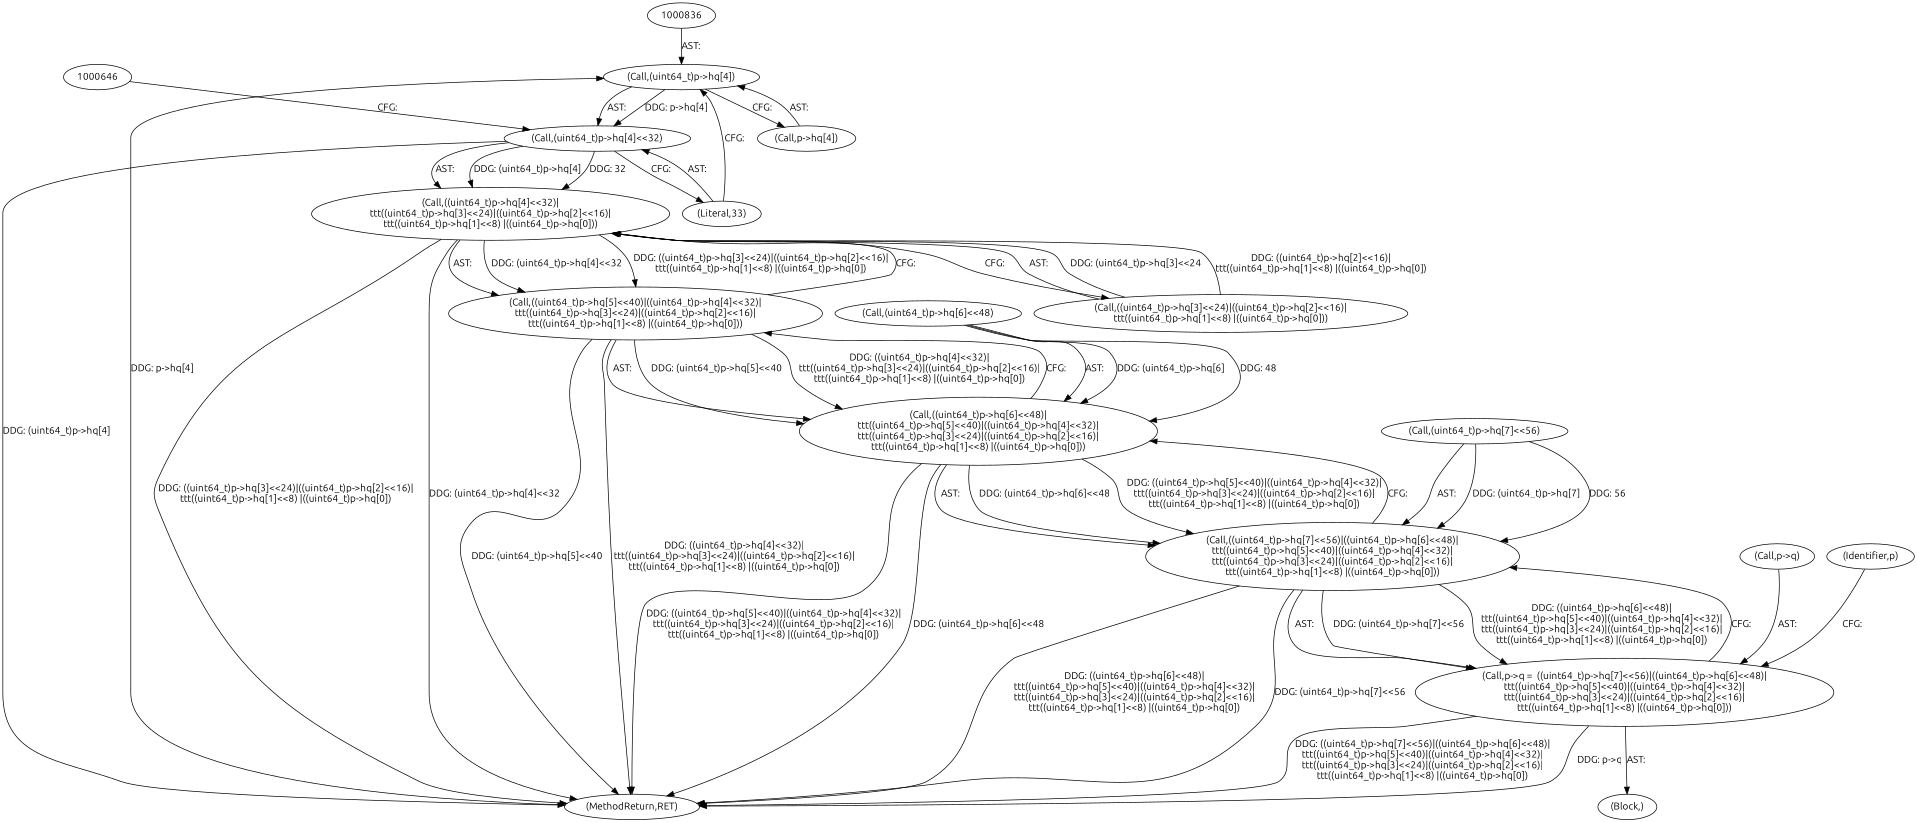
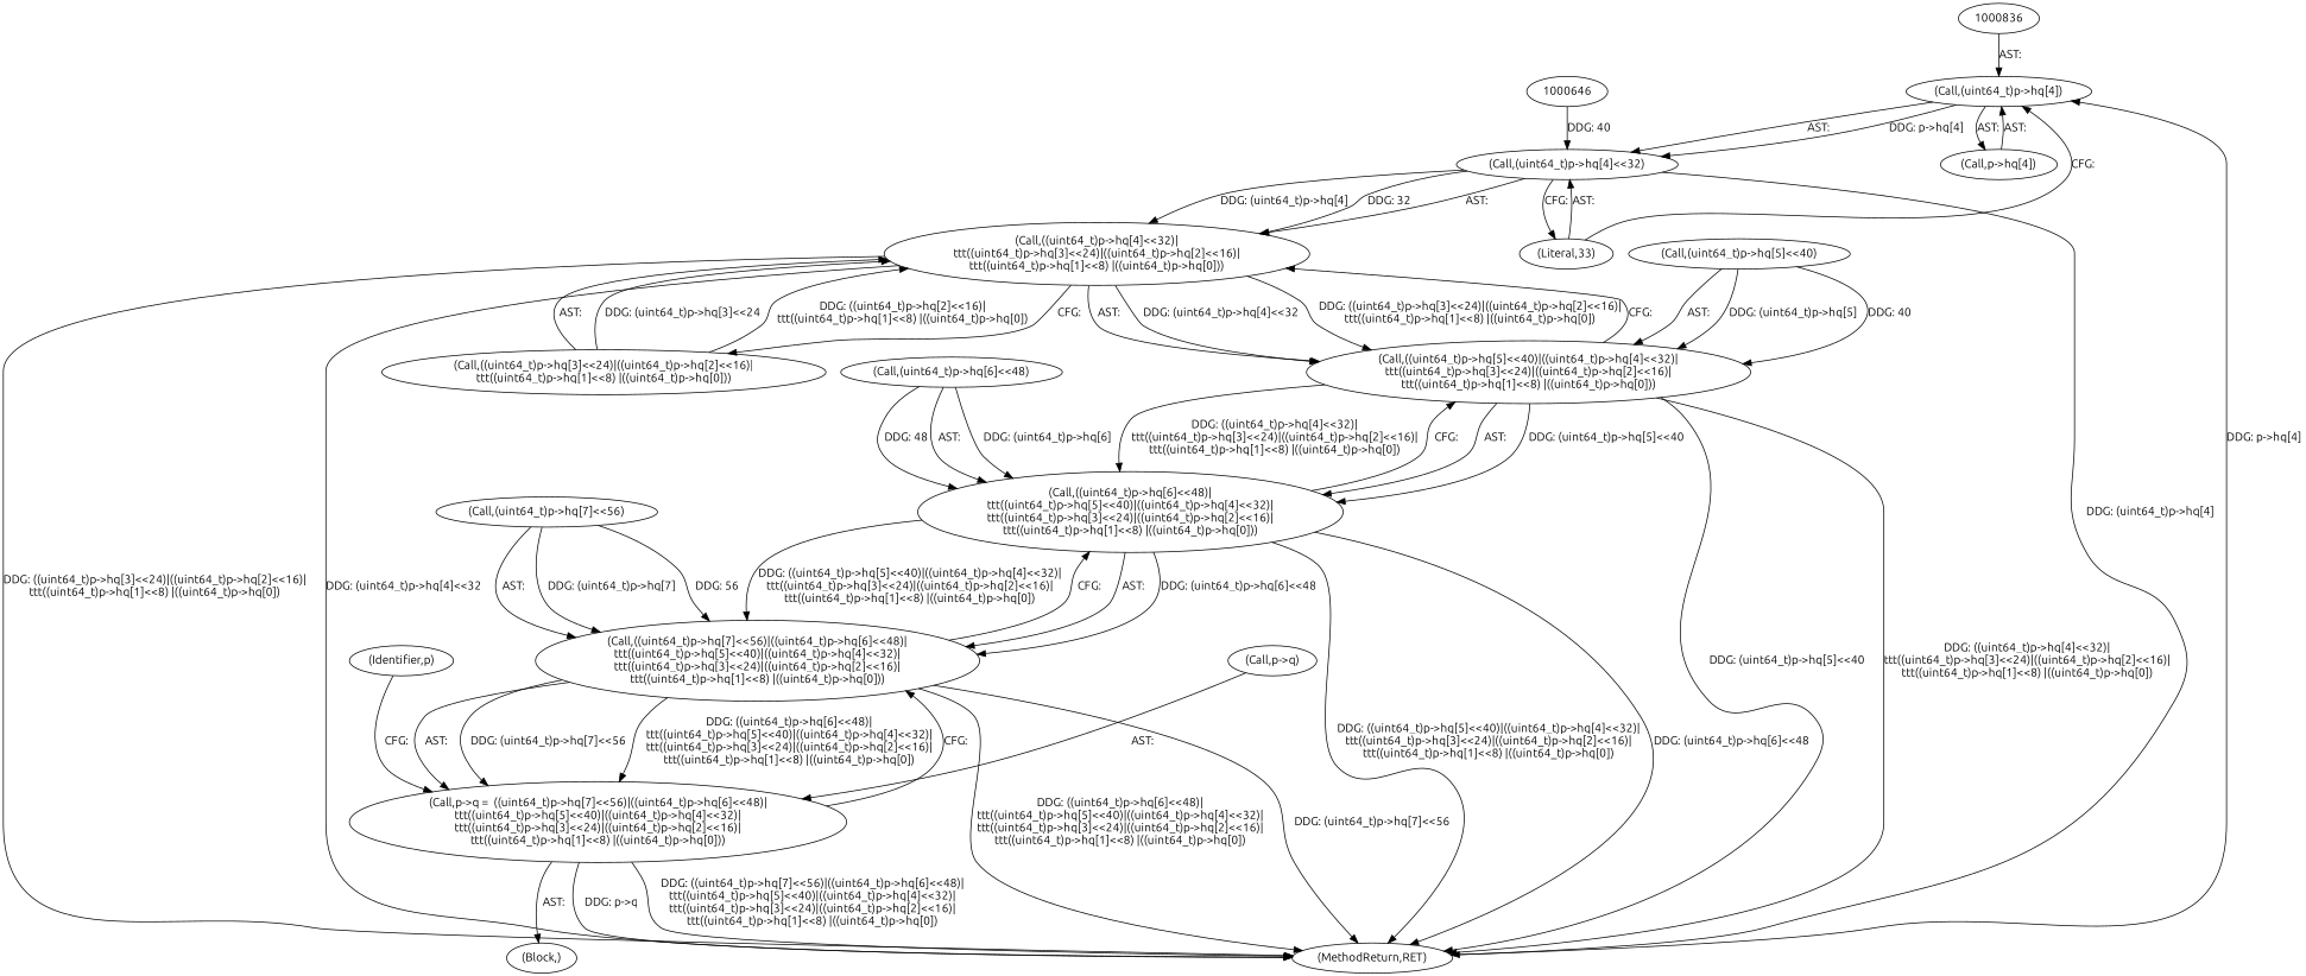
  digraph {
    fontname=Ubuntu
    node [fontname=Ubuntu]
    edge [fontname=Ubuntu]
    n1 [label="(Call,(uint64_t)p->hq[4])"]
    n2 [label="(Call,(uint64_t)p->hq[4]<<32)"]
    n3 [label="(Call,p->hq[4])"]
    n4 [label="(MethodReturn,RET)"]
    n5 [label="(Call,((uint64_t)p->hq[4]<<32)|\n\t\t\t((uint64_t)p->hq[3]<<24)|((uint64_t)p->hq[2]<<16)|\n\t\t\t((uint64_t)p->hq[1]<<8) |((uint64_t)p->hq[0]))"]
    n6 [label="(Literal,33)"]
    n7 [label="(Call,((uint64_t)p->hq[5]<<40)|((uint64_t)p->hq[4]<<32)|\n\t\t\t((uint64_t)p->hq[3]<<24)|((uint64_t)p->hq[2]<<16)|\n\t\t\t((uint64_t)p->hq[1]<<8) |((uint64_t)p->hq[0]))"]
    n8 [label="(Call,((uint64_t)p->hq[3]<<24)|((uint64_t)p->hq[2]<<16)|\n\t\t\t((uint64_t)p->hq[1]<<8) |((uint64_t)p->hq[0]))"]
    n9 [label="(Call,((uint64_t)p->hq[6]<<48)|\n\t\t\t((uint64_t)p->hq[5]<<40)|((uint64_t)p->hq[4]<<32)|\n\t\t\t((uint64_t)p->hq[3]<<24)|((uint64_t)p->hq[2]<<16)|\n\t\t\t((uint64_t)p->hq[1]<<8) |((uint64_t)p->hq[0]))"]
    n10 [label="(Call,((uint64_t)p->hq[7]<<56)|((uint64_t)p->hq[6]<<48)|\n\t\t\t((uint64_t)p->hq[5]<<40)|((uint64_t)p->hq[4]<<32)|\n\t\t\t((uint64_t)p->hq[3]<<24)|((uint64_t)p->hq[2]<<16)|\n\t\t\t((uint64_t)p->hq[1]<<8) |((uint64_t)p->hq[0]))"]
    n11 [label="(Call,p->q =  ((uint64_t)p->hq[7]<<56)|((uint64_t)p->hq[6]<<48)|\n\t\t\t((uint64_t)p->hq[5]<<40)|((uint64_t)p->hq[4]<<32)|\n\t\t\t((uint64_t)p->hq[3]<<24)|((uint64_t)p->hq[2]<<16)|\n\t\t\t((uint64_t)p->hq[1]<<8) |((uint64_t)p->hq[0]))"]
    n12 [label="(Block,)"]
+   n13 [label="(Call,(uint64_t)p->hq[5]<<40)"]
    n14 [label="(Call,(uint64_t)p->hq[6]<<48)"]
    n15 [label="(Call,(uint64_t)p->hq[7]<<56)"]
    n16 [label="(Call,p->q)"]
    n17 [label="(Identifier,p)"]
    1000836
    n19 [label=1000646]
    n1 -> n2 [label="AST: "]
    n1 -> n2 [label="DDG: p->hq[4]"]
-   n1 -> n3 [label="CFG: "]
+   n1 -> n3 [label="AST: "]
    n2 -> n4 [label="DDG: (uint64_t)p->hq[4]"]
    n2 -> n5 [label="AST: "]
    n2 -> n5 [label="DDG: (uint64_t)p->hq[4]"]
    n2 -> n5 [label="DDG: 32"]
    n2 -> n6 [label="CFG: "]
    n3 -> n1 [label="AST: "]
    n4 -> n1 [label="DDG: p->hq[4]"]
    n5 -> n4 [label="DDG: ((uint64_t)p->hq[3]<<24)|((uint64_t)p->hq[2]<<16)|\n\t\t\t((uint64_t)p->hq[1]<<8) |((uint64_t)p->hq[0])"]
    n5 -> n4 [label="DDG: (uint64_t)p->hq[4]<<32"]
    n5 -> n7 [label="AST: "]
    n5 -> n7 [label="DDG: (uint64_t)p->hq[4]<<32"]
    n5 -> n7 [label="DDG: ((uint64_t)p->hq[3]<<24)|((uint64_t)p->hq[2]<<16)|\n\t\t\t((uint64_t)p->hq[1]<<8) |((uint64_t)p->hq[0])"]
    n5 -> n8 [label="CFG: "]
    n6 -> n1 [label="CFG: "]
    n6 -> n2 [label="AST: "]
    n7 -> n4 [label="DDG: (uint64_t)p->hq[5]<<40"]
    n7 -> n4 [label="DDG: ((uint64_t)p->hq[4]<<32)|\n\t\t\t((uint64_t)p->hq[3]<<24)|((uint64_t)p->hq[2]<<16)|\n\t\t\t((uint64_t)p->hq[1]<<8) |((uint64_t)p->hq[0])"]
    n7 -> n5 [label="CFG: "]
    n7 -> n9 [label="AST: "]
    n7 -> n9 [label="DDG: (uint64_t)p->hq[5]<<40"]
    n7 -> n9 [label="DDG: ((uint64_t)p->hq[4]<<32)|\n\t\t\t((uint64_t)p->hq[3]<<24)|((uint64_t)p->hq[2]<<16)|\n\t\t\t((uint64_t)p->hq[1]<<8) |((uint64_t)p->hq[0])"]
    n8 -> n5 [label="AST: "]
    n8 -> n5 [label="DDG: (uint64_t)p->hq[3]<<24"]
    n8 -> n5 [label="DDG: ((uint64_t)p->hq[2]<<16)|\n\t\t\t((uint64_t)p->hq[1]<<8) |((uint64_t)p->hq[0])"]
    n9 -> n4 [label="DDG: ((uint64_t)p->hq[5]<<40)|((uint64_t)p->hq[4]<<32)|\n\t\t\t((uint64_t)p->hq[3]<<24)|((uint64_t)p->hq[2]<<16)|\n\t\t\t((uint64_t)p->hq[1]<<8) |((uint64_t)p->hq[0])"]
    n9 -> n4 [label="DDG: (uint64_t)p->hq[6]<<48"]
    n9 -> n7 [label="CFG: "]
    n9 -> n10 [label="AST: "]
    n9 -> n10 [label="DDG: (uint64_t)p->hq[6]<<48"]
    n9 -> n10 [label="DDG: ((uint64_t)p->hq[5]<<40)|((uint64_t)p->hq[4]<<32)|\n\t\t\t((uint64_t)p->hq[3]<<24)|((uint64_t)p->hq[2]<<16)|\n\t\t\t((uint64_t)p->hq[1]<<8) |((uint64_t)p->hq[0])"]
    n10 -> n4 [label="DDG: ((uint64_t)p->hq[6]<<48)|\n\t\t\t((uint64_t)p->hq[5]<<40)|((uint64_t)p->hq[4]<<32)|\n\t\t\t((uint64_t)p->hq[3]<<24)|((uint64_t)p->hq[2]<<16)|\n\t\t\t((uint64_t)p->hq[1]<<8) |((uint64_t)p->hq[0])"]
    n10 -> n4 [label="DDG: (uint64_t)p->hq[7]<<56"]
    n10 -> n9 [label="CFG: "]
    n10 -> n11 [label="AST: "]
    n10 -> n11 [label="DDG: (uint64_t)p->hq[7]<<56"]
    n10 -> n11 [label="DDG: ((uint64_t)p->hq[6]<<48)|\n\t\t\t((uint64_t)p->hq[5]<<40)|((uint64_t)p->hq[4]<<32)|\n\t\t\t((uint64_t)p->hq[3]<<24)|((uint64_t)p->hq[2]<<16)|\n\t\t\t((uint64_t)p->hq[1]<<8) |((uint64_t)p->hq[0])"]
    n11 -> n4 [label="DDG: ((uint64_t)p->hq[7]<<56)|((uint64_t)p->hq[6]<<48)|\n\t\t\t((uint64_t)p->hq[5]<<40)|((uint64_t)p->hq[4]<<32)|\n\t\t\t((uint64_t)p->hq[3]<<24)|((uint64_t)p->hq[2]<<16)|\n\t\t\t((uint64_t)p->hq[1]<<8) |((uint64_t)p->hq[0])"]
    n11 -> n4 [label="DDG: p->q"]
    n11 -> n10 [label="CFG: "]
    n11 -> n12 [label="AST: "]
+   n13 -> n7 [label="AST: "]
+   n13 -> n7 [label="DDG: (uint64_t)p->hq[5]"]
+   n13 -> n7 [label="DDG: 40"]
    n14 -> n9 [label="AST: "]
    n14 -> n9 [label="DDG: (uint64_t)p->hq[6]"]
    n14 -> n9 [label="DDG: 48"]
    n15 -> n10 [label="AST: "]
    n15 -> n10 [label="DDG: (uint64_t)p->hq[7]"]
    n15 -> n10 [label="DDG: 56"]
    n16 -> n11 [label="AST: "]
    n17 -> n11 [label="CFG: "]
    1000836 -> n1 [label="AST: "]
-   n19 -> n2 [label="CFG: "]
+   n19 -> n2 [label="DDG: 40"]
  }
